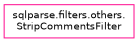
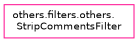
  digraph {
    rankdir=LR
-   n1 [color=deeppink fillcolor=white fontname=Helvetica fontsize=10 height=0.2 label="sqlparse.filters.others.\lStripCommentsFilter" shape=record style=filled width=0.4]
+   n1 [color=deeppink fillcolor=white fontname=Helvetica fontsize=10 height=0.2 label="others.filters.others.\lStripCommentsFilter" shape=record style=filled width=0.4]
  }
